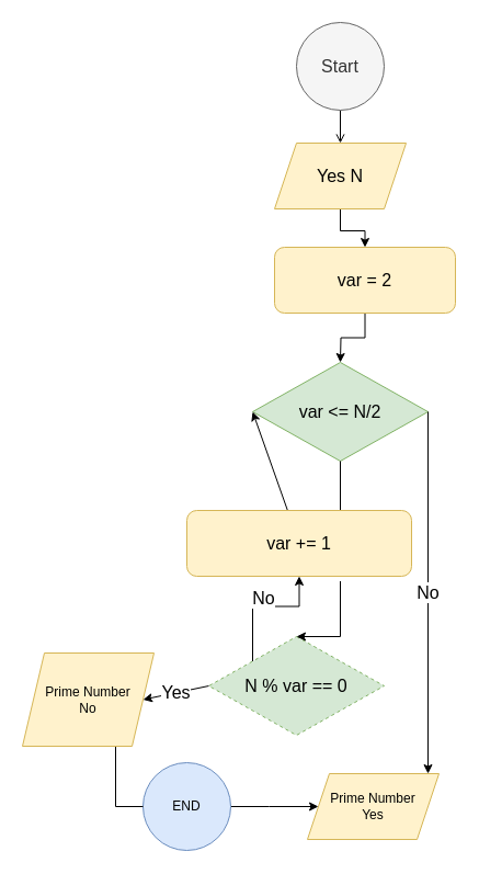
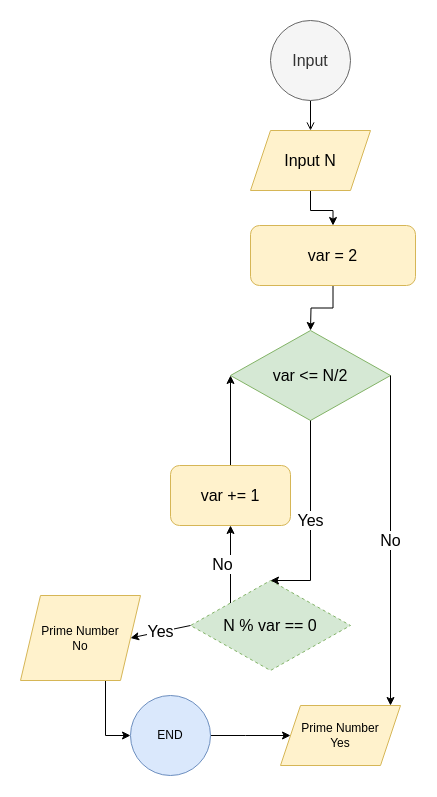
  <mxCell id="0" />
  <mxCell id="1" parent="0" />
  <mxCell id="2" style="edgeStyle=orthogonalEdgeStyle;rounded=0;orthogonalLoop=1;jettySize=auto;html=1;exitX=0.5;exitY=1;exitDx=0;exitDy=0;entryX=0.5;entryY=0;entryDx=0;entryDy=0;fontSize=16;endArrow=open;endFill=1;" parent="1" source="3" target="9" edge="1"><mxGeometry relative="1" as="geometry" /></mxCell>
- <mxCell id="3" value="&lt;font style=&quot;font-size: 16px;&quot;&gt;Start&lt;/font&gt;" style="ellipse;whiteSpace=wrap;html=1;aspect=fixed;fillColor=#f5f5f5;fontColor=#333333;strokeColor=#666666;" parent="1" vertex="1"><mxGeometry x="270" y="20" width="80" height="80" as="geometry" /></mxCell>
+ <mxCell id="3" value="&lt;font style=&quot;font-size: 16px;&quot;&gt;Input&lt;/font&gt;" style="ellipse;whiteSpace=wrap;html=1;aspect=fixed;fillColor=#f5f5f5;fontColor=#333333;strokeColor=#666666;" parent="1" vertex="1"><mxGeometry x="270" y="20" width="80" height="80" as="geometry" /></mxCell>
  <mxCell id="4" style="edgeStyle=elbowEdgeStyle;rounded=0;orthogonalLoop=1;jettySize=auto;html=1;fontSize=12;" edge="1" parent="1" source="5" target="20"><mxGeometry relative="1" as="geometry" /></mxCell>
  <mxCell id="5" value="END" style="ellipse;whiteSpace=wrap;html=1;aspect=fixed;fillColor=#dae8fc;strokeColor=#6c8ebf;" parent="1" vertex="1"><mxGeometry x="130" y="695" width="80" height="80" as="geometry" /></mxCell>
  <mxCell id="6" style="edgeStyle=orthogonalEdgeStyle;rounded=0;orthogonalLoop=1;jettySize=auto;html=1;entryX=0.5;entryY=0;entryDx=0;entryDy=0;fontSize=16;endArrow=classic;endFill=1;" parent="1" source="7" edge="1"><mxGeometry relative="1" as="geometry"><mxPoint x="310" y="330" as="targetPoint" /></mxGeometry></mxCell>
  <mxCell id="7" value="var = 2" style="rounded=1;whiteSpace=wrap;html=1;fontSize=16;fillColor=#fff2cc;strokeColor=#d6b656;" parent="1" vertex="1"><mxGeometry x="250" y="225" width="165" height="60" as="geometry" /></mxCell>
  <mxCell id="8" style="edgeStyle=orthogonalEdgeStyle;rounded=0;orthogonalLoop=1;jettySize=auto;html=1;fontSize=16;endArrow=classic;endFill=1;entryX=0.5;entryY=0;entryDx=0;entryDy=0;" parent="1" source="9" target="7" edge="1"><mxGeometry relative="1" as="geometry"><mxPoint x="315" y="220" as="targetPoint" /></mxGeometry></mxCell>
- <mxCell id="9" value="Yes N" style="shape=parallelogram;perimeter=parallelogramPerimeter;whiteSpace=wrap;html=1;fixedSize=1;fontSize=16;fillColor=#fff2cc;strokeColor=#d6b656;" parent="1" vertex="1"><mxGeometry x="250" y="130" width="120" height="60" as="geometry" /></mxCell>
+ <mxCell id="9" value="Input N" style="shape=parallelogram;perimeter=parallelogramPerimeter;whiteSpace=wrap;html=1;fixedSize=1;fontSize=16;fillColor=#fff2cc;strokeColor=#d6b656;" parent="1" vertex="1"><mxGeometry x="250" y="130" width="120" height="60" as="geometry" /></mxCell>
  <mxCell id="10" value="var &amp;lt;= N/2" style="rhombus;whiteSpace=wrap;html=1;fontSize=16;fillColor=#d5e8d4;strokeColor=#82b366;" parent="1" vertex="1"><mxGeometry x="230" y="330" width="160" height="90" as="geometry" /></mxCell>
  <mxCell id="11" value="N % var == 0" style="rhombus;whiteSpace=wrap;html=1;fontSize=16;fillColor=#d5e8d4;strokeColor=#82b366;dashed=1;" parent="1" vertex="1"><mxGeometry x="190" y="580" width="160" height="90" as="geometry" /></mxCell>
  <mxCell id="12" value="Yes" style="endArrow=classic;html=1;rounded=0;fontSize=16;exitX=0.5;exitY=1;exitDx=0;exitDy=0;entryX=0.5;entryY=0;entryDx=0;entryDy=0;edgeStyle=orthogonalEdgeStyle;" parent="1" source="10" target="11" edge="1"><mxGeometry relative="1" as="geometry"><mxPoint x="4.5" y="565" as="sourcePoint" /><mxPoint x="310" y="445" as="targetPoint" /><Array as="points"><mxPoint x="310" y="580" /></Array></mxGeometry></mxCell>
  <mxCell id="13" value="Yes" style="endArrow=classic;html=1;rounded=0;fontSize=16;exitX=0;exitY=0.5;exitDx=0;exitDy=0;entryX=1;entryY=0.5;entryDx=0;entryDy=0;" parent="1" source="11" edge="1" target="19"><mxGeometry relative="1" as="geometry"><mxPoint x="320" y="430" as="sourcePoint" /><mxPoint x="60" y="625" as="targetPoint" /></mxGeometry></mxCell>
  <mxCell id="14" value="No" style="endArrow=classic;html=1;rounded=0;fontSize=16;exitX=0;exitY=0;exitDx=0;exitDy=0;entryX=0.5;entryY=1;entryDx=0;entryDy=0;edgeStyle=orthogonalEdgeStyle;" parent="1" source="11" target="16" edge="1"><mxGeometry x="0.007" y="8" relative="1" as="geometry"><mxPoint x="268.96" y="405.97" as="sourcePoint" /><mxPoint x="410" y="275" as="targetPoint" /><mxPoint as="offset" /></mxGeometry></mxCell>
  <mxCell id="15" style="rounded=0;orthogonalLoop=1;jettySize=auto;html=1;fontSize=16;endArrow=classic;endFill=1;entryX=0;entryY=0.5;entryDx=0;entryDy=0;" parent="1" source="16" target="10" edge="1"><mxGeometry relative="1" as="geometry"><mxPoint x="220" y="395" as="targetPoint" /></mxGeometry></mxCell>
- <mxCell id="16" value="var += 1" style="rounded=1;whiteSpace=wrap;html=1;fontSize=16;fillColor=#fff2cc;strokeColor=#d6b656;" parent="1" vertex="1"><mxGeometry x="170" y="465" width="205" height="60" as="geometry" /></mxCell>
+ <mxCell id="16" value="var += 1" style="rounded=1;whiteSpace=wrap;html=1;fontSize=16;fillColor=#fff2cc;strokeColor=#d6b656;" parent="1" vertex="1"><mxGeometry x="170" y="465" width="120" height="60" as="geometry" /></mxCell>
  <mxCell id="17" value="No" style="endArrow=classic;html=1;rounded=0;fontSize=16;exitX=1;exitY=0.5;exitDx=0;exitDy=0;edgeStyle=elbowEdgeStyle;" parent="1" source="10" target="20" edge="1"><mxGeometry relative="1" as="geometry"><mxPoint x="450" y="695" as="sourcePoint" /><mxPoint x="270" y="705" as="targetPoint" /><Array as="points"><mxPoint x="390" y="545" /></Array></mxGeometry></mxCell>
- <mxCell id="18" style="edgeStyle=elbowEdgeStyle;rounded=0;orthogonalLoop=1;jettySize=auto;html=1;exitX=0.5;exitY=1;exitDx=0;exitDy=0;entryX=0;entryY=0.5;entryDx=0;entryDy=0;fontSize=12;endArrow=none;" edge="1" parent="1" source="19" target="5"><mxGeometry relative="1" as="geometry" /></mxCell>
+ <mxCell id="18" style="edgeStyle=elbowEdgeStyle;rounded=0;orthogonalLoop=1;jettySize=auto;html=1;exitX=0.5;exitY=1;exitDx=0;exitDy=0;entryX=0;entryY=0.5;entryDx=0;entryDy=0;fontSize=12;" edge="1" parent="1" source="19" target="5"><mxGeometry relative="1" as="geometry" /></mxCell>
  <mxCell id="19" value="&lt;div style=&quot;font-size: 12px;&quot;&gt;&lt;font style=&quot;font-size: 12px;&quot;&gt;Prime Number &lt;br&gt;&lt;/font&gt;&lt;/div&gt;&lt;div style=&quot;font-size: 12px;&quot;&gt;&lt;font style=&quot;font-size: 12px;&quot;&gt;No&lt;br&gt;&lt;/font&gt;&lt;/div&gt;" style="shape=parallelogram;perimeter=parallelogramPerimeter;whiteSpace=wrap;html=1;fixedSize=1;fontSize=16;fillColor=#fff2cc;strokeColor=#d6b656;" vertex="1" parent="1"><mxGeometry x="20" y="595" width="120" height="85" as="geometry" /></mxCell>
  <mxCell id="20" value="&lt;div style=&quot;font-size: 12px;&quot;&gt;&lt;font style=&quot;font-size: 12px;&quot;&gt;Prime Number &lt;br&gt;&lt;/font&gt;&lt;/div&gt;&lt;div style=&quot;font-size: 12px;&quot;&gt;&lt;font style=&quot;font-size: 12px;&quot;&gt;Yes&lt;br&gt;&lt;/font&gt;&lt;/div&gt;" style="shape=parallelogram;perimeter=parallelogramPerimeter;whiteSpace=wrap;html=1;fixedSize=1;fontSize=16;fillColor=#fff2cc;strokeColor=#d6b656;" vertex="1" parent="1"><mxGeometry x="280" y="705" width="120" height="60" as="geometry" /></mxCell>
